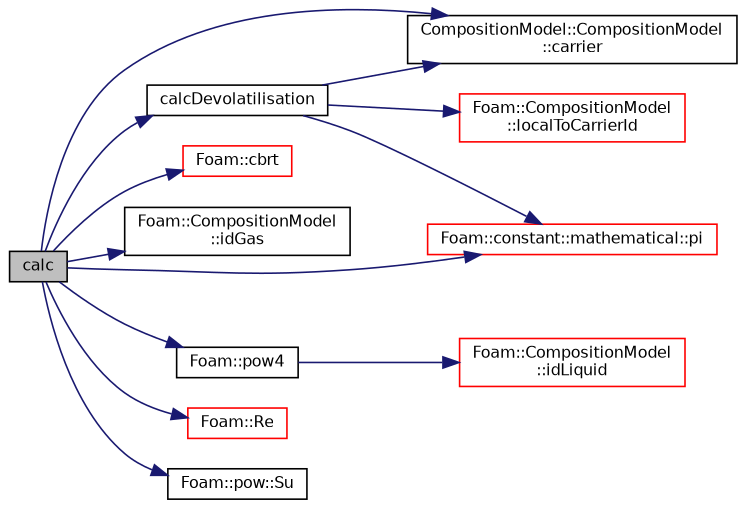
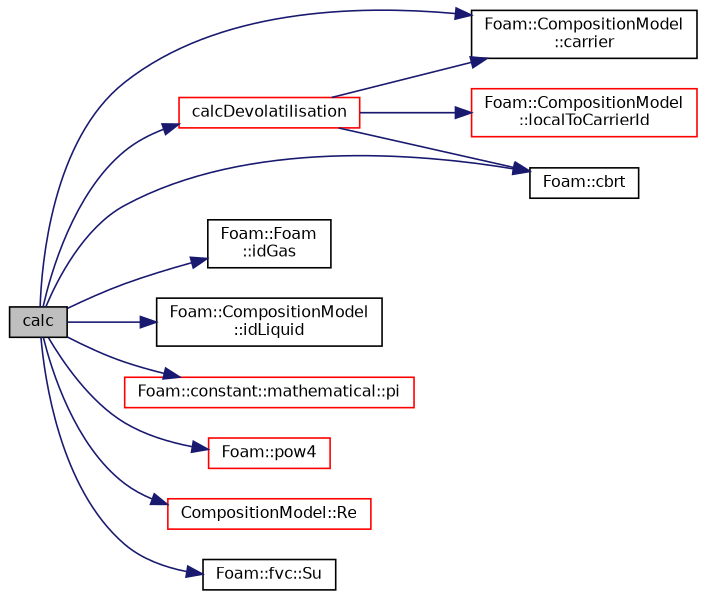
  digraph {
    rankdir=LR
    node [color=red fontname=Helvetica fontsize=10 shape=record]
    edge [color=midnightblue fontname=Helvetica fontsize=10 labelfontname=Helvetica labelfontsize=10 style=solid]
    n1 [color=black fillcolor=grey75 fontcolor=black height=0.2 label=calc style=filled width=0.4]
-   n2 [color=black height=0.2 label=calcDevolatilisation width=0.4]
-   n3 [color=black height=0.2 label="CompositionModel::CompositionModel\l::carrier" width=0.4]
-   n4 [height=0.2 label="Foam::cbrt" width=0.4]
-   n5 [color=black height=0.2 label="Foam::CompositionModel\l::idGas" width=0.4]
-   n6 [height=0.2 label="Foam::CompositionModel\l::idLiquid" width=0.4]
+   n2 [height=0.2 label=calcDevolatilisation width=0.4]
+   n3 [color=black height=0.2 label="Foam::CompositionModel\l::carrier" width=0.4]
+   n4 [color=black height=0.2 label="Foam::cbrt" width=0.4]
+   n5 [color=black height=0.2 label="Foam::Foam\l::idGas" width=0.4]
+   n6 [color=black height=0.2 label="Foam::CompositionModel\l::idLiquid" width=0.4]
    n7 [height=0.2 label="Foam::constant::mathematical::pi" width=0.4]
-   n8 [color=black height=0.2 label="Foam::pow4" width=0.4]
-   n9 [height=0.2 label="Foam::Re" width=0.4]
-   n10 [color=black height=0.2 label="Foam::pow::Su" width=0.4]
+   n8 [height=0.2 label="Foam::pow4" width=0.4]
+   n9 [height=0.2 label="CompositionModel::Re" width=0.4]
+   n10 [color=black height=0.2 label="Foam::fvc::Su" width=0.4]
    n11 [height=0.2 label="Foam::CompositionModel\l::localToCarrierId" width=0.4]
    n1 -> n2
    n1 -> n3
    n1 -> n4
    n1 -> n5
-   n8 -> n6
+   n1 -> n6
    n1 -> n7
    n1 -> n8
    n1 -> n9
    n1 -> n10
    n2 -> n3
-   n2 -> n7
+   n2 -> n4
    n2 -> n11
  }
